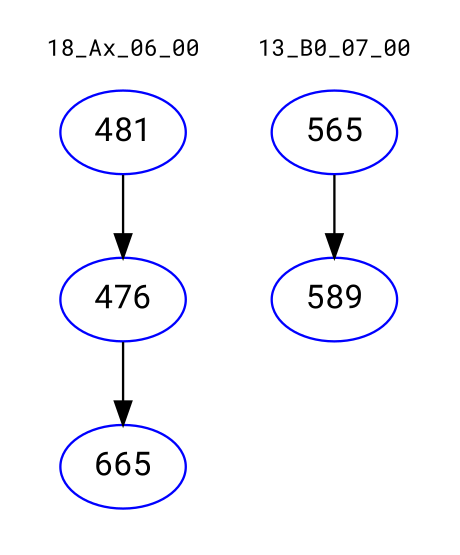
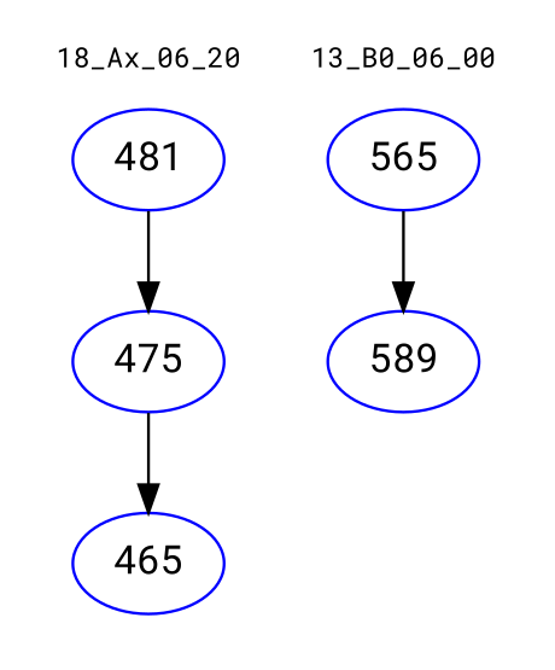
  digraph {
    fontname="Roboto Mono"
    node [color=blue fontname="Roboto Mono"]
    edge [color=black fontname="Roboto Mono"]
-   n1 [label=476]
-   n2 [label=665]
+   n1 [label=475]
+   n2 [label=465]
    n3 [label=481]
    n4 [label=565]
    n5 [label=589]
    subgraph cluster_1 {
      color=white
      fontsize=10
-     label="18_Ax_06_00"
+     label="18_Ax_06_20"
      n1
      n2
      n3
    }
    subgraph cluster_2 {
      color=white
      fontsize=10
-     label="13_B0_07_00"
+     label="13_B0_06_00"
      n4
      n5
    }
    n1 -> n2
    n3 -> n1
    n4 -> n5
  }
